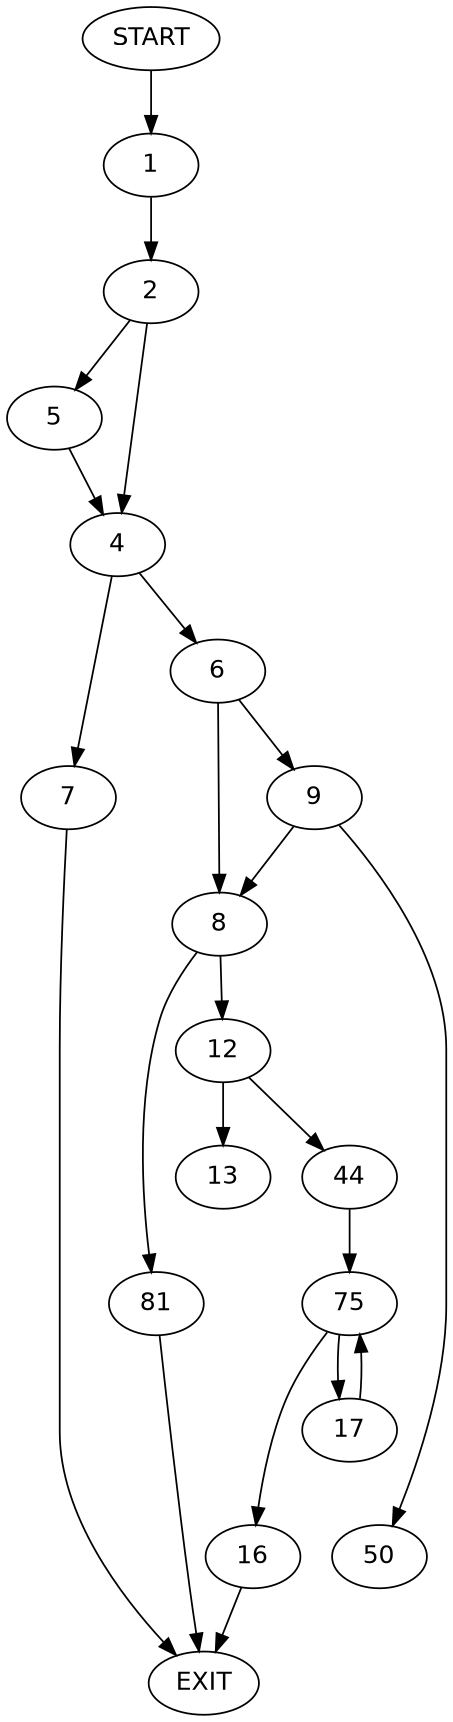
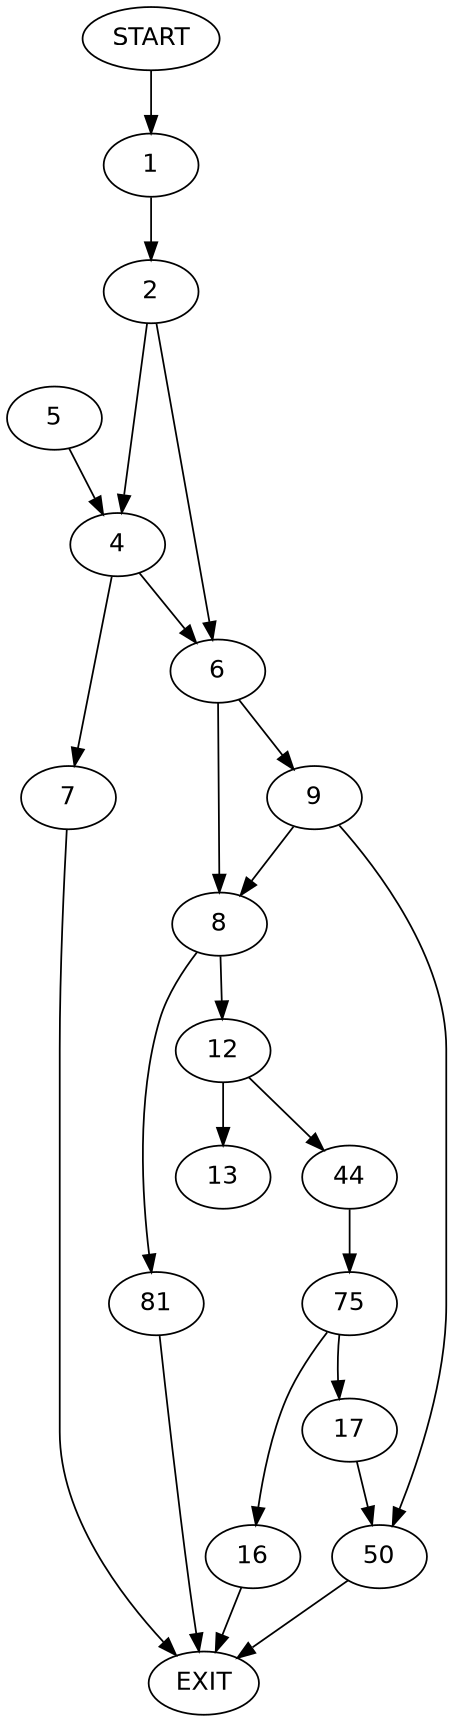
  digraph {
    fontname="DejaVu Sans"
    node [fontname="DejaVu Sans"]
    edge [fontname="DejaVu Sans"]
    n1 [label=START]
    1
    2
    n4 [label=EXIT]
    4
    5
    6
    7
    8
    9
    n11 [label=81]
    12
    n13 [label=50]
    13
    n15 [label=44]
    n16 [label=75]
    16
    17
    n1 -> 1
    1 -> 2
    2 -> 4
-   2 -> 5
+   2 -> 6
    4 -> 6
    4 -> 7
    5 -> 4
    6 -> 8
    6 -> 9
    7 -> n4
    8 -> n11
    8 -> 12
    9 -> 8
    9 -> n13
    n11 -> n4
    12 -> 13
    12 -> n15
+   n13 -> n4
    n15 -> n16
    n16 -> 16
    n16 -> 17
    16 -> n4
-   17 -> n16
+   17 -> n13
  }
